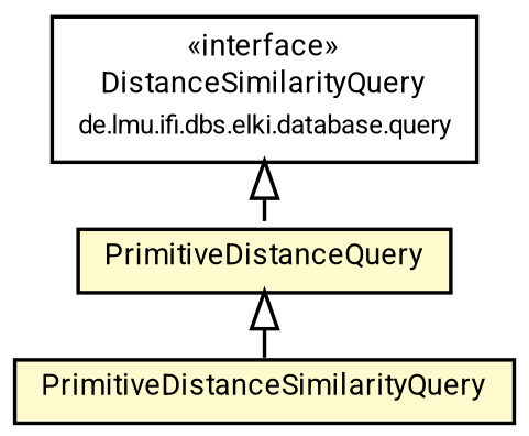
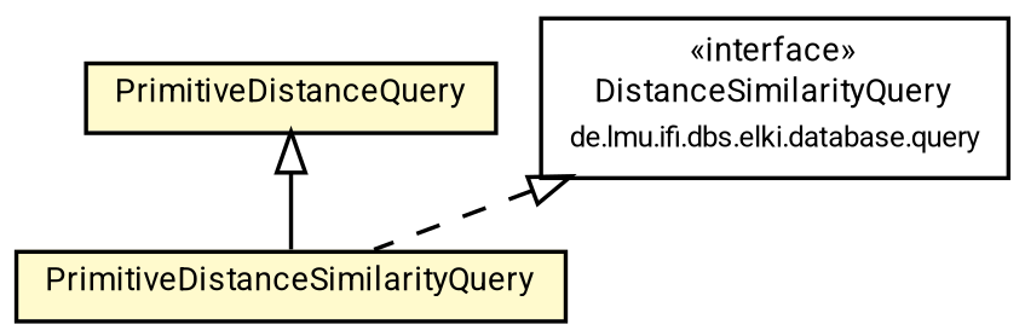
  digraph {
    nodesep=0.15
    rankdir=TB
    ranksep=0.25
    node [fontcolor=black fontname=Roboto fontsize=8 margin=0 shape=plaintext]
    edge [arrowtail=empty color=black dir=back fontname=Roboto fontsize=7 labelfontname=Roboto labelfontsize=7]
    n1 [height=0 label=<<table title="de.lmu.ifi.dbs.elki.database.query.distance.PrimitiveDistanceQuery" border="0" cellborder="1" cellspacing="0" cellpadding="2" bgcolor="LemonChiffon" href="PrimitiveDistanceQuery.html" target="_parent"> 		<tr><td><table border="0" cellspacing="0" cellpadding="1"> 		<tr><td align="center" balign="center"> <font face="Roboto">PrimitiveDistanceQuery</font> </td></tr> 		</table></td></tr> 		</table>> width=0]
    n2 [height=0 label=<<table title="de.lmu.ifi.dbs.elki.database.query.distance.PrimitiveDistanceSimilarityQuery" border="0" cellborder="1" cellspacing="0" cellpadding="2" bgcolor="lemonChiffon" href="PrimitiveDistanceSimilarityQuery.html" target="_parent"> 		<tr><td><table border="0" cellspacing="0" cellpadding="1"> 		<tr><td align="center" balign="center"> <font face="Roboto">PrimitiveDistanceSimilarityQuery</font> </td></tr> 		</table></td></tr> 		</table>> width=0]
    n3 [height=0 label=<<table title="de.lmu.ifi.dbs.elki.database.query.DistanceSimilarityQuery" border="0" cellborder="1" cellspacing="0" cellpadding="2" href="../DistanceSimilarityQuery.html" target="_parent"> 		<tr><td><table border="0" cellspacing="0" cellpadding="1"> 		<tr><td align="center" balign="center"> &#171;interface&#187; </td></tr> 		<tr><td align="center" balign="center"> <font face="Roboto">DistanceSimilarityQuery</font> </td></tr> 		<tr><td align="center" balign="center"> <font face="Roboto" point-size="7.0">de.lmu.ifi.dbs.elki.database.query</font> </td></tr> 		</table></td></tr> 		</table>> width=0]
    n1 -> n2 [weight=10]
-   n3 -> n1 [style=dashed weight=9]
+   n3 -> n2 [style=dashed weight=9]
  }
